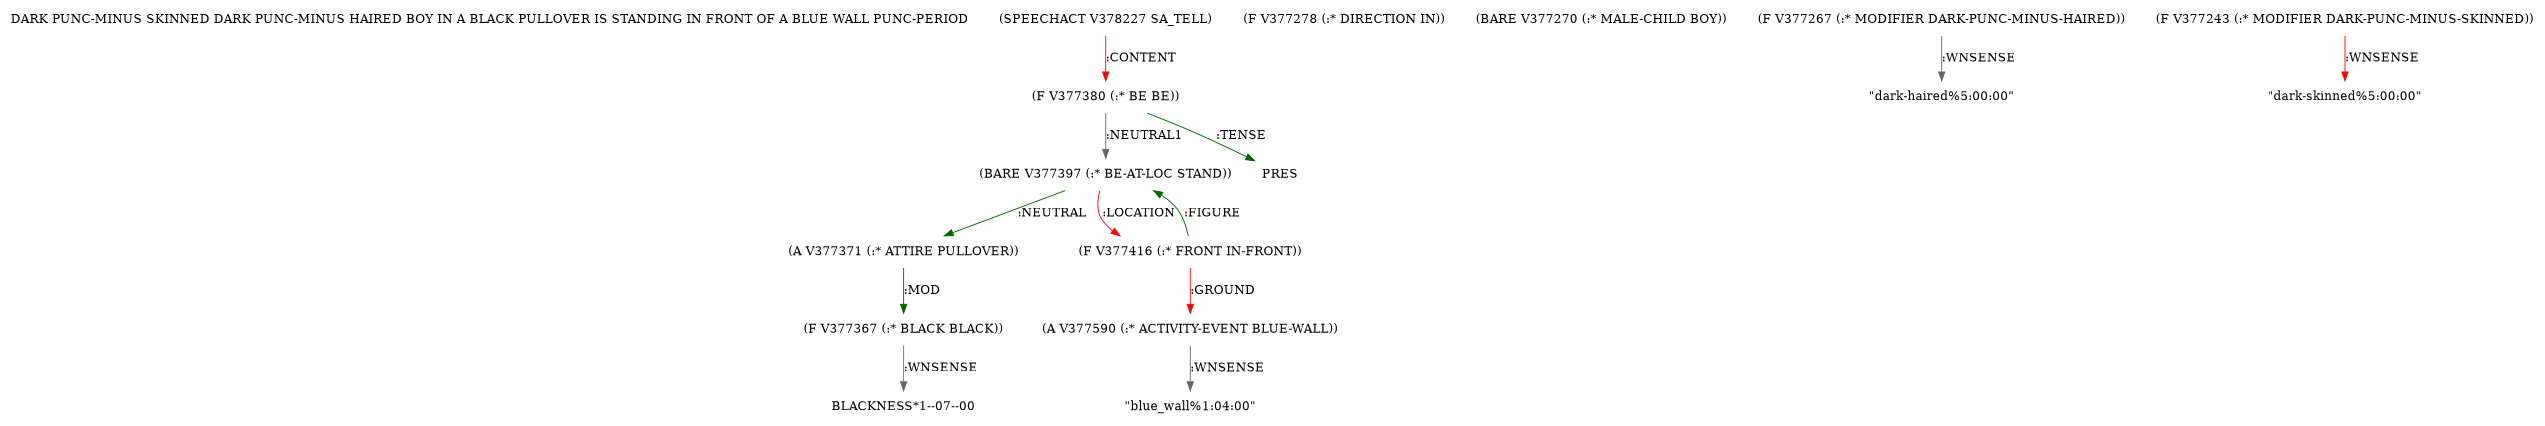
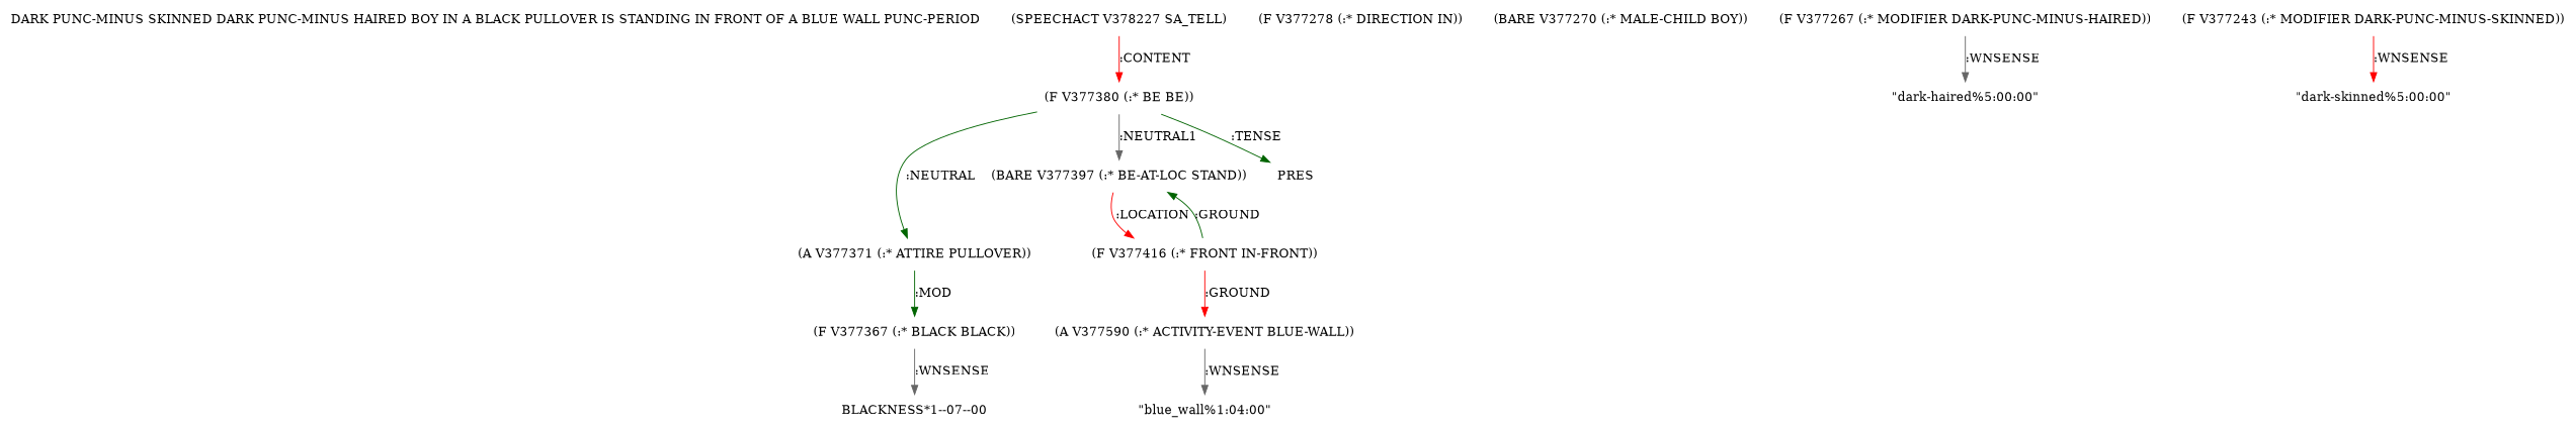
  digraph {
    node [color=teal shape=none]
    edge [color=red]
    "DARK PUNC-MINUS SKINNED DARK PUNC-MINUS HAIRED BOY IN A BLACK PULLOVER IS STANDING IN FRONT OF A BLUE WALL PUNC-PERIOD"
    n2 [color=gray40 label="(SPEECHACT V378227 SA_TELL)"]
    n3 [color=blue label="(F V377380 (:* BE BE))"]
    n4 [color=blue label="(A V377371 (:* ATTIRE PULLOVER))"]
    n5 [label="(BARE V377397 (:* BE-AT-LOC STAND))"]
    n6 [label=PRES]
    n7 [label="(F V377367 (:* BLACK BLACK))"]
    n8 [color=gray40 label="(F V377416 (:* FRONT IN-FRONT))"]
    n9 [color=gray40 label="BLACKNESS*1--07--00"]
    n10 [label="(A V377590 (:* ACTIVITY-EVENT BLUE-WALL))"]
    n11 [label="\"blue_wall%1:04:00\""]
    n12 [label="(F V377278 (:* DIRECTION IN))"]
    n13 [color=deeppink label="(BARE V377270 (:* MALE-CHILD BOY))"]
    n14 [color=deeppink label="(F V377267 (:* MODIFIER DARK-PUNC-MINUS-HAIRED))"]
    n15 [color=deeppink label="\"dark-haired%5:00:00\""]
    n16 [label="(F V377243 (:* MODIFIER DARK-PUNC-MINUS-SKINNED))"]
    n17 [label="\"dark-skinned%5:00:00\""]
    n2 -> n3 [label=":CONTENT"]
-   n5 -> n4 [color=darkgreen label=":NEUTRAL"]
+   n3 -> n4 [color=darkgreen label=":NEUTRAL"]
    n3 -> n5 [color=gray40 label=":NEUTRAL1"]
    n3 -> n6 [color=darkgreen label=":TENSE"]
    n4 -> n7 [color=darkgreen label=":MOD"]
    n5 -> n8 [label=":LOCATION"]
    n7 -> n9 [color=gray40 label=":WNSENSE"]
-   n8 -> n5 [color=darkgreen label=":FIGURE"]
+   n8 -> n5 [color=darkgreen label=":GROUND"]
    n8 -> n10 [label=":GROUND"]
    n10 -> n11 [color=gray40 label=":WNSENSE"]
    n14 -> n15 [color=gray40 label=":WNSENSE"]
    n16 -> n17 [label=":WNSENSE"]
  }
